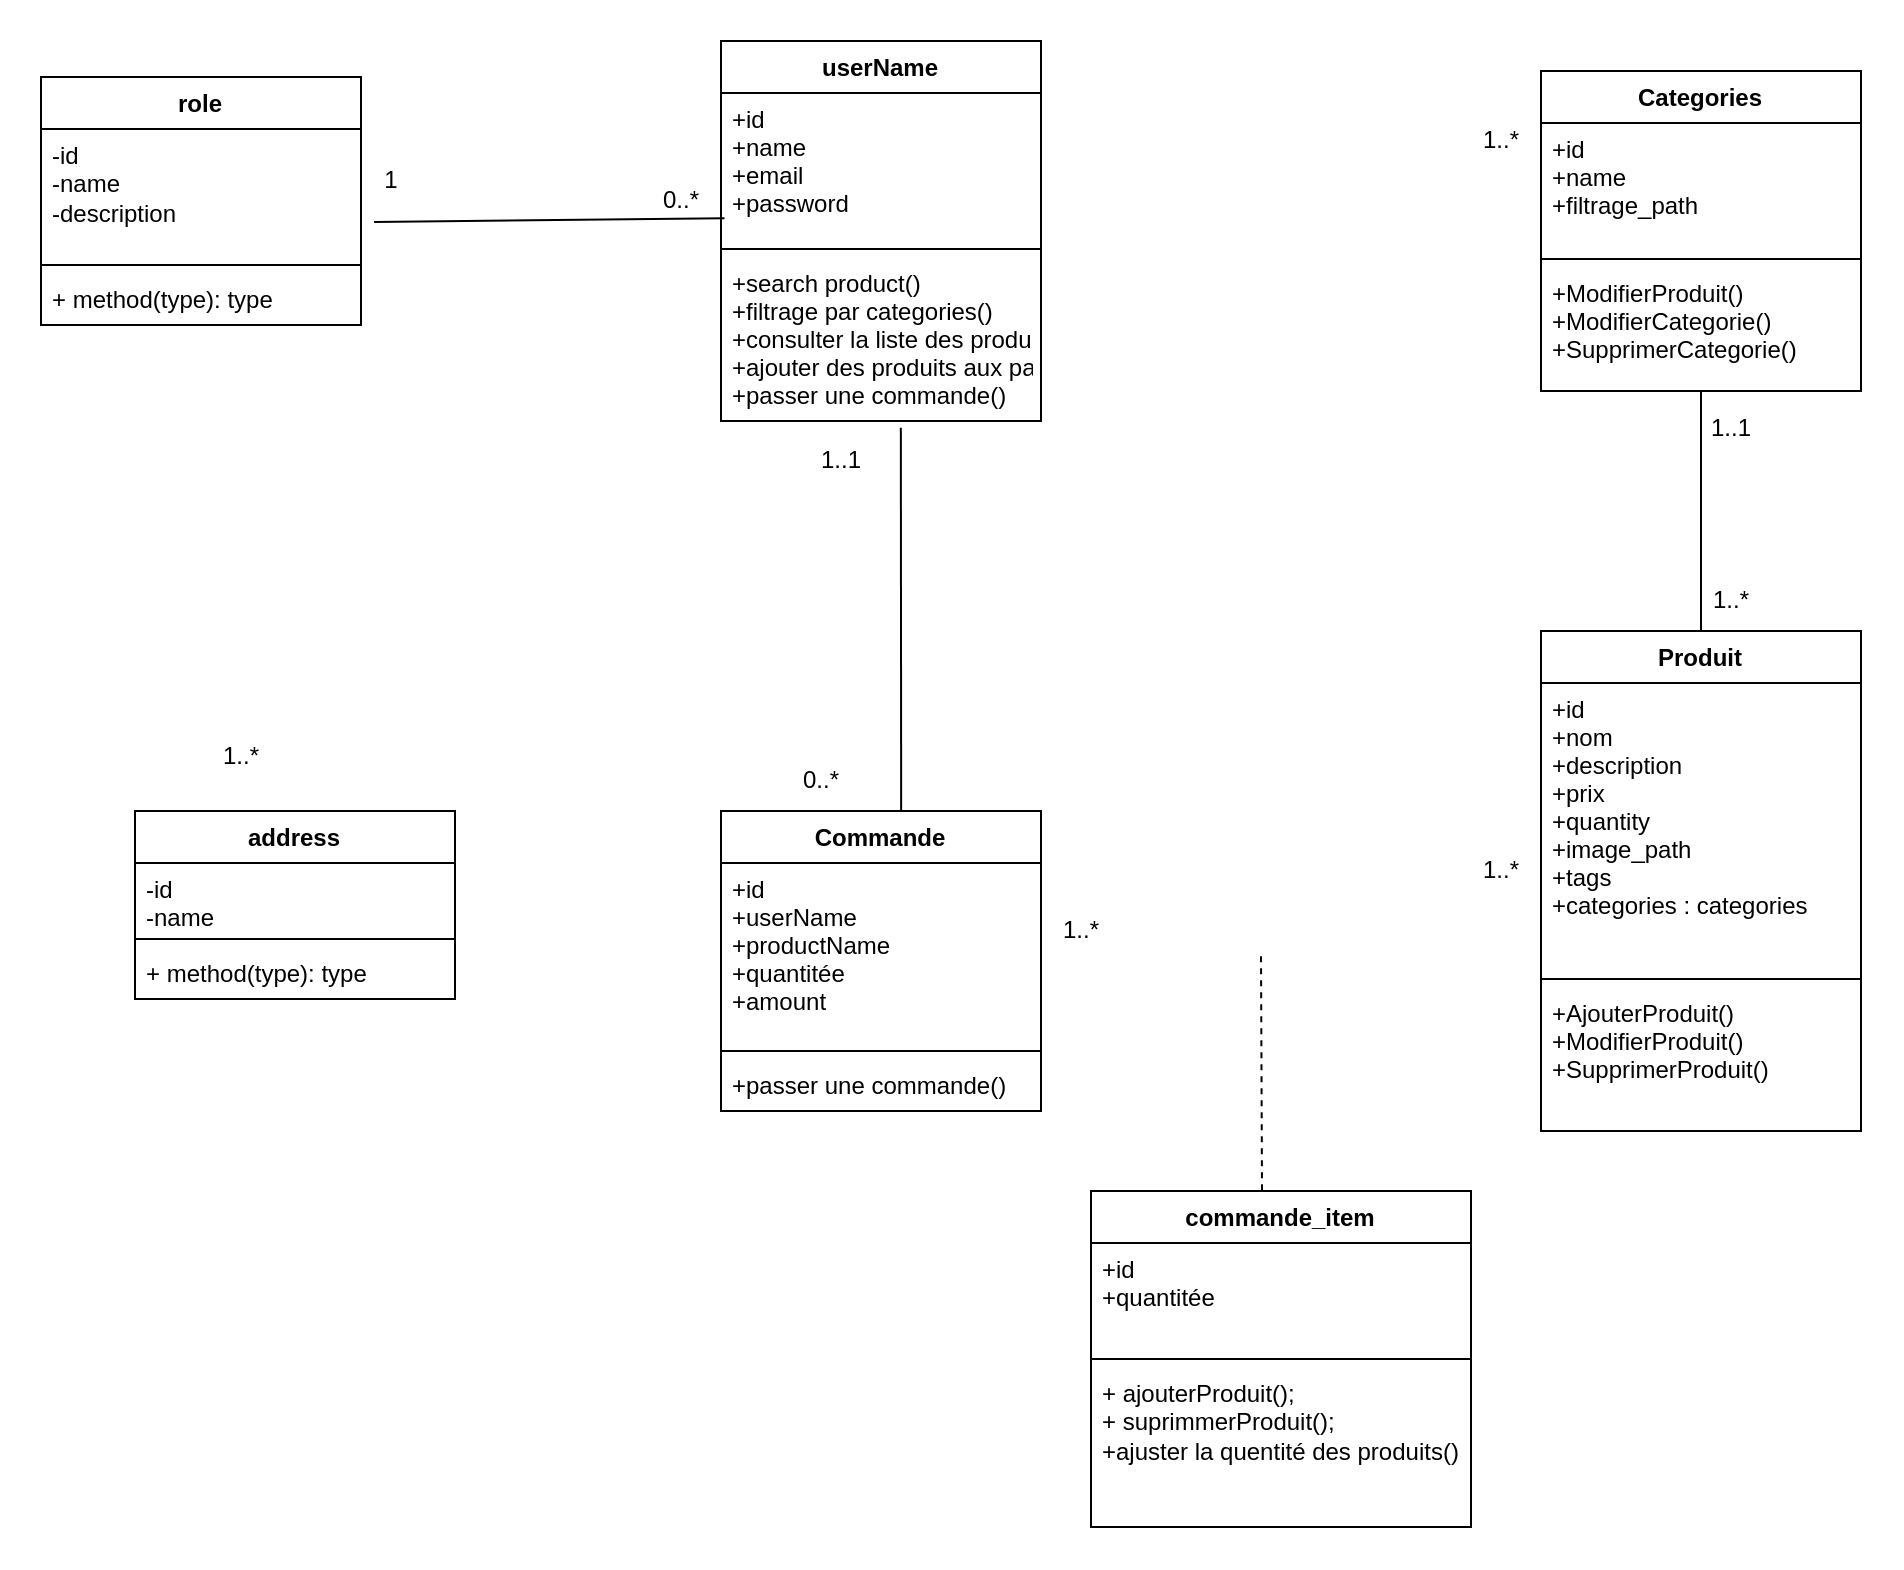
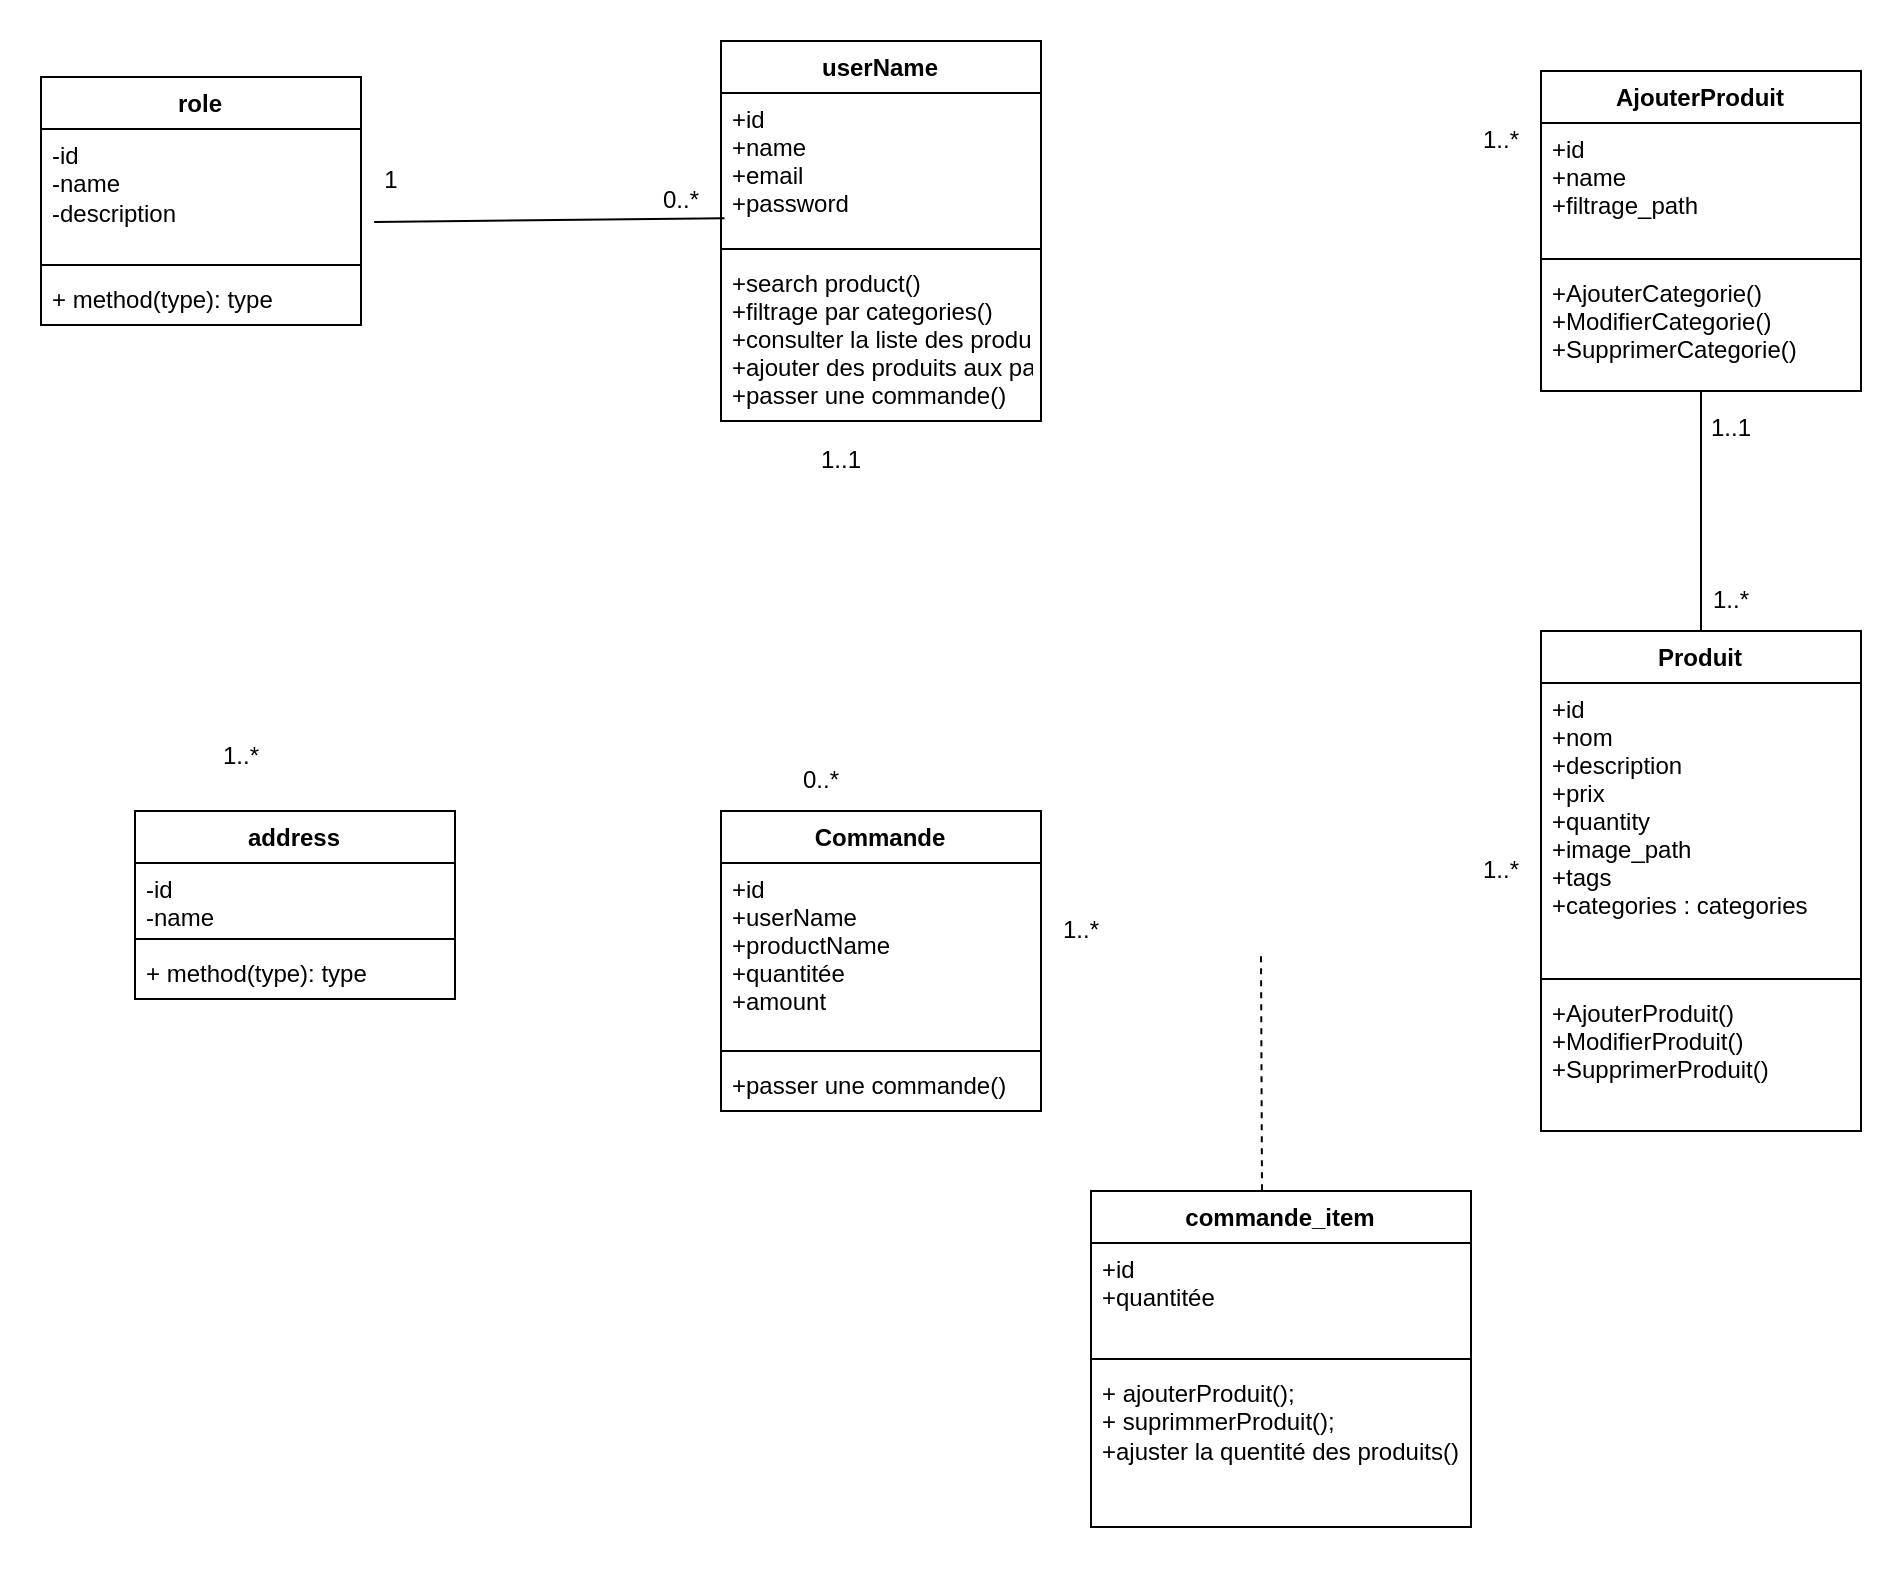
  <mxCell id="0" />
  <mxCell id="1" parent="0" />
  <mxCell id="2" value="Produit" style="swimlane;fontStyle=1;align=center;verticalAlign=top;childLayout=stackLayout;horizontal=1;startSize=26;horizontalStack=0;resizeParent=1;resizeParentMax=0;resizeLast=0;collapsible=1;marginBottom=0;" parent="1" vertex="1"><mxGeometry x="770" y="315" width="160" height="250" as="geometry" /></mxCell>
  <mxCell id="3" value="+id&#10;+nom&#10;+description&#10;+prix&#10;+quantity&#10;+image_path&#10;+tags&#10;+categories : categories&#10;" style="text;strokeColor=none;fillColor=none;align=left;verticalAlign=top;spacingLeft=4;spacingRight=4;overflow=hidden;rotatable=0;points=[[0,0.5],[1,0.5]];portConstraint=eastwest;" parent="2" vertex="1"><mxGeometry y="26" width="160" height="144" as="geometry" /></mxCell>
  <mxCell id="4" value="" style="line;strokeWidth=1;fillColor=none;align=left;verticalAlign=middle;spacingTop=-1;spacingLeft=3;spacingRight=3;rotatable=0;labelPosition=right;points=[];portConstraint=eastwest;" parent="2" vertex="1"><mxGeometry y="170" width="160" height="8" as="geometry" /></mxCell>
  <mxCell id="5" value="+AjouterProduit()&#10;+ModifierProduit()&#10;+SupprimerProduit()" style="text;strokeColor=none;fillColor=none;align=left;verticalAlign=top;spacingLeft=4;spacingRight=4;overflow=hidden;rotatable=0;points=[[0,0.5],[1,0.5]];portConstraint=eastwest;" parent="2" vertex="1"><mxGeometry y="178" width="160" height="72" as="geometry" /></mxCell>
  <mxCell id="6" value="commande_item" style="swimlane;fontStyle=1;align=center;verticalAlign=top;childLayout=stackLayout;horizontal=1;startSize=26;horizontalStack=0;resizeParent=1;resizeParentMax=0;resizeLast=0;collapsible=1;marginBottom=0;whiteSpace=wrap;html=1;" parent="1" vertex="1"><mxGeometry x="545" y="595" width="190" height="168" as="geometry" /></mxCell>
  <mxCell id="7" value="+id&lt;br&gt;+quantitée" style="text;strokeColor=none;fillColor=none;align=left;verticalAlign=top;spacingLeft=4;spacingRight=4;overflow=hidden;rotatable=0;points=[[0,0.5],[1,0.5]];portConstraint=eastwest;whiteSpace=wrap;html=1;" parent="6" vertex="1"><mxGeometry y="26" width="190" height="54" as="geometry" /></mxCell>
  <mxCell id="8" value="" style="line;strokeWidth=1;fillColor=none;align=left;verticalAlign=middle;spacingTop=-1;spacingLeft=3;spacingRight=3;rotatable=0;labelPosition=right;points=[];portConstraint=eastwest;strokeColor=inherit;" parent="6" vertex="1"><mxGeometry y="80" width="190" height="8" as="geometry" /></mxCell>
  <mxCell id="9" value="+ ajouterProduit();&lt;br&gt;+ suprimmerProduit();&lt;br&gt;+ajuster la quentité des produits()" style="text;strokeColor=none;fillColor=none;align=left;verticalAlign=top;spacingLeft=4;spacingRight=4;overflow=hidden;rotatable=0;points=[[0,0.5],[1,0.5]];portConstraint=eastwest;whiteSpace=wrap;html=1;" parent="6" vertex="1"><mxGeometry y="88" width="190" height="80" as="geometry" /></mxCell>
  <mxCell id="10" value="Commande" style="swimlane;fontStyle=1;align=center;verticalAlign=top;childLayout=stackLayout;horizontal=1;startSize=26;horizontalStack=0;resizeParent=1;resizeParentMax=0;resizeLast=0;collapsible=1;marginBottom=0;" parent="1" vertex="1"><mxGeometry x="360" y="405" width="160" height="150" as="geometry" /></mxCell>
  <mxCell id="11" value="+id&#10;+userName&#10;+productName&#10;+quantitée&#10;+amount" style="text;strokeColor=none;fillColor=none;align=left;verticalAlign=top;spacingLeft=4;spacingRight=4;overflow=hidden;rotatable=0;points=[[0,0.5],[1,0.5]];portConstraint=eastwest;" parent="10" vertex="1"><mxGeometry y="26" width="160" height="90" as="geometry" /></mxCell>
  <mxCell id="12" value="" style="line;strokeWidth=1;fillColor=none;align=left;verticalAlign=middle;spacingTop=-1;spacingLeft=3;spacingRight=3;rotatable=0;labelPosition=right;points=[];portConstraint=eastwest;" parent="10" vertex="1"><mxGeometry y="116" width="160" height="8" as="geometry" /></mxCell>
  <mxCell id="13" value="+passer une commande()" style="text;strokeColor=none;fillColor=none;align=left;verticalAlign=top;spacingLeft=4;spacingRight=4;overflow=hidden;rotatable=0;points=[[0,0.5],[1,0.5]];portConstraint=eastwest;" parent="10" vertex="1"><mxGeometry y="124" width="160" height="26" as="geometry" /></mxCell>
  <mxCell id="14" value="userName" style="swimlane;fontStyle=1;align=center;verticalAlign=top;childLayout=stackLayout;horizontal=1;startSize=26;horizontalStack=0;resizeParent=1;resizeParentMax=0;resizeLast=0;collapsible=1;marginBottom=0;" parent="1" vertex="1"><mxGeometry x="360" y="20" width="160" height="190" as="geometry" /></mxCell>
  <mxCell id="15" value="+id&#10;+name&#10;+email&#10;+password" style="text;strokeColor=none;fillColor=none;align=left;verticalAlign=top;spacingLeft=4;spacingRight=4;overflow=hidden;rotatable=0;points=[[0,0.5],[1,0.5]];portConstraint=eastwest;" parent="14" vertex="1"><mxGeometry y="26" width="160" height="74" as="geometry" /></mxCell>
  <mxCell id="16" value="" style="line;strokeWidth=1;fillColor=none;align=left;verticalAlign=middle;spacingTop=-1;spacingLeft=3;spacingRight=3;rotatable=0;labelPosition=right;points=[];portConstraint=eastwest;strokeColor=inherit;" parent="14" vertex="1"><mxGeometry y="100" width="160" height="8" as="geometry" /></mxCell>
  <mxCell id="17" value="+search product()&#10;+filtrage par categories()&#10;+consulter la liste des produits()&#10;+ajouter des produits aux panier()&#10;+passer une commande()" style="text;strokeColor=none;fillColor=none;align=left;verticalAlign=top;spacingLeft=4;spacingRight=4;overflow=hidden;rotatable=0;points=[[0,0.5],[1,0.5]];portConstraint=eastwest;" parent="14" vertex="1"><mxGeometry y="108" width="160" height="82" as="geometry" /></mxCell>
- <mxCell id="18" value="Categories" style="swimlane;fontStyle=1;align=center;verticalAlign=top;childLayout=stackLayout;horizontal=1;startSize=26;horizontalStack=0;resizeParent=1;resizeParentMax=0;resizeLast=0;collapsible=1;marginBottom=0;" parent="1" vertex="1"><mxGeometry x="770" y="35" width="160" height="160" as="geometry" /></mxCell>
+ <mxCell id="18" value="AjouterProduit" style="swimlane;fontStyle=1;align=center;verticalAlign=top;childLayout=stackLayout;horizontal=1;startSize=26;horizontalStack=0;resizeParent=1;resizeParentMax=0;resizeLast=0;collapsible=1;marginBottom=0;" parent="1" vertex="1"><mxGeometry x="770" y="35" width="160" height="160" as="geometry" /></mxCell>
  <mxCell id="19" value="+id&#10;+name&#10;+filtrage_path&#10;" style="text;strokeColor=none;fillColor=none;align=left;verticalAlign=top;spacingLeft=4;spacingRight=4;overflow=hidden;rotatable=0;points=[[0,0.5],[1,0.5]];portConstraint=eastwest;" parent="18" vertex="1"><mxGeometry y="26" width="160" height="64" as="geometry" /></mxCell>
  <mxCell id="20" value="" style="line;strokeWidth=1;fillColor=none;align=left;verticalAlign=middle;spacingTop=-1;spacingLeft=3;spacingRight=3;rotatable=0;labelPosition=right;points=[];portConstraint=eastwest;" parent="18" vertex="1"><mxGeometry y="90" width="160" height="8" as="geometry" /></mxCell>
- <mxCell id="21" value="+ModifierProduit()&#10;+ModifierCategorie()&#10;+SupprimerCategorie()" style="text;strokeColor=none;fillColor=none;align=left;verticalAlign=top;spacingLeft=4;spacingRight=4;overflow=hidden;rotatable=0;points=[[0,0.5],[1,0.5]];portConstraint=eastwest;" parent="18" vertex="1"><mxGeometry y="98" width="160" height="62" as="geometry" /></mxCell>
+ <mxCell id="21" value="+AjouterCategorie()&#10;+ModifierCategorie()&#10;+SupprimerCategorie()" style="text;strokeColor=none;fillColor=none;align=left;verticalAlign=top;spacingLeft=4;spacingRight=4;overflow=hidden;rotatable=0;points=[[0,0.5],[1,0.5]];portConstraint=eastwest;" parent="18" vertex="1"><mxGeometry y="98" width="160" height="62" as="geometry" /></mxCell>
  <mxCell id="22" value="1..*" style="text;html=1;align=center;verticalAlign=middle;resizable=0;points=[];autosize=1;strokeColor=none;fillColor=none;" parent="1" vertex="1"><mxGeometry x="730" y="55" width="40" height="30" as="geometry" /></mxCell>
  <mxCell id="23" value="" style="endArrow=none;html=1;entryX=0.5;entryY=0;entryDx=0;entryDy=0;" parent="1" target="2" edge="1"><mxGeometry width="50" height="50" relative="1" as="geometry"><mxPoint x="850" y="195" as="sourcePoint" /><mxPoint x="850" y="265" as="targetPoint" /></mxGeometry></mxCell>
  <mxCell id="24" value="1..1" style="text;html=1;align=center;verticalAlign=middle;resizable=0;points=[];autosize=1;strokeColor=none;fillColor=none;" parent="1" vertex="1"><mxGeometry x="845" y="199" width="40" height="30" as="geometry" /></mxCell>
  <mxCell id="25" value="1..*" style="text;html=1;align=center;verticalAlign=middle;resizable=0;points=[];autosize=1;strokeColor=none;fillColor=none;" parent="1" vertex="1"><mxGeometry x="845" y="285" width="40" height="30" as="geometry" /></mxCell>
- <mxCell id="26" value="" style="endArrow=none;html=1;exitX=0.563;exitY=0;exitDx=0;exitDy=0;exitPerimeter=0;entryX=0.562;entryY=1.041;entryDx=0;entryDy=0;entryPerimeter=0;" parent="1" source="10" target="17" edge="1"><mxGeometry width="50" height="50" relative="1" as="geometry"><mxPoint x="410" y="295" as="sourcePoint" /><mxPoint x="440" y="285" as="targetPoint" /></mxGeometry></mxCell>
  <mxCell id="27" value="1..1" style="text;html=1;align=center;verticalAlign=middle;resizable=0;points=[];autosize=1;strokeColor=none;fillColor=none;" parent="1" vertex="1"><mxGeometry x="400" y="215" width="40" height="30" as="geometry" /></mxCell>
  <mxCell id="28" value="0..*" style="text;html=1;align=center;verticalAlign=middle;resizable=0;points=[];autosize=1;strokeColor=none;fillColor=none;" parent="1" vertex="1"><mxGeometry x="390" y="375" width="40" height="30" as="geometry" /></mxCell>
  <mxCell id="29" value="1..*&lt;br&gt;" style="text;html=1;align=center;verticalAlign=middle;resizable=0;points=[];autosize=1;strokeColor=none;fillColor=none;" parent="1" vertex="1"><mxGeometry x="730" y="420" width="40" height="30" as="geometry" /></mxCell>
  <mxCell id="30" value="" style="endArrow=none;dashed=1;html=1;exitX=0.45;exitY=-0.002;exitDx=0;exitDy=0;exitPerimeter=0;" parent="1" source="6" edge="1"><mxGeometry width="50" height="50" relative="1" as="geometry"><mxPoint x="580" y="525" as="sourcePoint" /><mxPoint x="630" y="475" as="targetPoint" /></mxGeometry></mxCell>
  <mxCell id="31" value="1..*" style="text;html=1;align=center;verticalAlign=middle;resizable=0;points=[];autosize=1;strokeColor=none;fillColor=none;" parent="1" vertex="1"><mxGeometry x="520" y="450" width="40" height="30" as="geometry" /></mxCell>
  <mxCell id="32" value="role" style="swimlane;fontStyle=1;align=center;verticalAlign=top;childLayout=stackLayout;horizontal=1;startSize=26;horizontalStack=0;resizeParent=1;resizeParentMax=0;resizeLast=0;collapsible=1;marginBottom=0;whiteSpace=wrap;html=1;" parent="1" vertex="1"><mxGeometry x="20" y="38" width="160" height="124" as="geometry" /></mxCell>
  <mxCell id="33" value="-id&lt;div&gt;-name&lt;/div&gt;&lt;div&gt;-description&lt;/div&gt;" style="text;strokeColor=none;fillColor=none;align=left;verticalAlign=top;spacingLeft=4;spacingRight=4;overflow=hidden;rotatable=0;points=[[0,0.5],[1,0.5]];portConstraint=eastwest;whiteSpace=wrap;html=1;" parent="32" vertex="1"><mxGeometry y="26" width="160" height="64" as="geometry" /></mxCell>
  <mxCell id="34" value="" style="line;strokeWidth=1;fillColor=none;align=left;verticalAlign=middle;spacingTop=-1;spacingLeft=3;spacingRight=3;rotatable=0;labelPosition=right;points=[];portConstraint=eastwest;strokeColor=inherit;" parent="32" vertex="1"><mxGeometry y="90" width="160" height="8" as="geometry" /></mxCell>
  <mxCell id="35" value="+ method(type): type" style="text;strokeColor=none;fillColor=none;align=left;verticalAlign=top;spacingLeft=4;spacingRight=4;overflow=hidden;rotatable=0;points=[[0,0.5],[1,0.5]];portConstraint=eastwest;whiteSpace=wrap;html=1;" parent="32" vertex="1"><mxGeometry y="98" width="160" height="26" as="geometry" /></mxCell>
  <mxCell id="36" value="" style="endArrow=none;html=1;entryX=0.011;entryY=0.846;entryDx=0;entryDy=0;entryPerimeter=0;exitX=1.041;exitY=0.727;exitDx=0;exitDy=0;exitPerimeter=0;" parent="1" source="33" target="15" edge="1"><mxGeometry width="50" height="50" relative="1" as="geometry"><mxPoint x="270" y="165" as="sourcePoint" /><mxPoint x="320" y="115" as="targetPoint" /></mxGeometry></mxCell>
  <mxCell id="37" value="1" style="text;html=1;align=center;verticalAlign=middle;resizable=0;points=[];autosize=1;strokeColor=none;fillColor=none;" parent="1" vertex="1"><mxGeometry x="180" y="75" width="30" height="30" as="geometry" /></mxCell>
  <mxCell id="38" value="0..*" style="text;html=1;align=center;verticalAlign=middle;resizable=0;points=[];autosize=1;strokeColor=none;fillColor=none;" parent="1" vertex="1"><mxGeometry x="320" y="85" width="40" height="30" as="geometry" /></mxCell>
  <mxCell id="39" value="address" style="swimlane;fontStyle=1;align=center;verticalAlign=top;childLayout=stackLayout;horizontal=1;startSize=26;horizontalStack=0;resizeParent=1;resizeParentMax=0;resizeLast=0;collapsible=1;marginBottom=0;whiteSpace=wrap;html=1;" parent="1" vertex="1"><mxGeometry x="67" y="405" width="160" height="94" as="geometry" /></mxCell>
  <mxCell id="40" value="-id&lt;div&gt;-name&lt;/div&gt;&lt;div&gt;&lt;br&gt;&lt;/div&gt;" style="text;strokeColor=none;fillColor=none;align=left;verticalAlign=top;spacingLeft=4;spacingRight=4;overflow=hidden;rotatable=0;points=[[0,0.5],[1,0.5]];portConstraint=eastwest;whiteSpace=wrap;html=1;" parent="39" vertex="1"><mxGeometry y="26" width="160" height="34" as="geometry" /></mxCell>
  <mxCell id="41" value="" style="line;strokeWidth=1;fillColor=none;align=left;verticalAlign=middle;spacingTop=-1;spacingLeft=3;spacingRight=3;rotatable=0;labelPosition=right;points=[];portConstraint=eastwest;strokeColor=inherit;" parent="39" vertex="1"><mxGeometry y="60" width="160" height="8" as="geometry" /></mxCell>
  <mxCell id="42" value="+ method(type): type" style="text;strokeColor=none;fillColor=none;align=left;verticalAlign=top;spacingLeft=4;spacingRight=4;overflow=hidden;rotatable=0;points=[[0,0.5],[1,0.5]];portConstraint=eastwest;whiteSpace=wrap;html=1;" parent="39" vertex="1"><mxGeometry y="68" width="160" height="26" as="geometry" /></mxCell>
  <mxCell id="43" value="1..*" style="text;html=1;align=center;verticalAlign=middle;resizable=0;points=[];autosize=1;strokeColor=none;fillColor=none;" parent="1" vertex="1"><mxGeometry x="100" y="363" width="40" height="30" as="geometry" /></mxCell>
